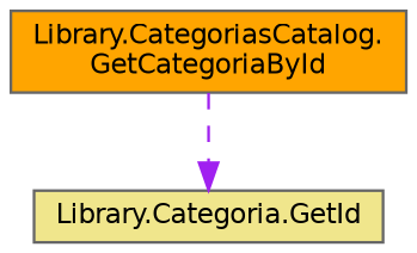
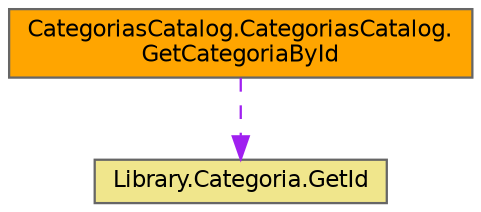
  digraph {
    rankdir=TB
    node [fontname=Helvetica fontsize=10 shape=box style=filled]
-   n1 [color=gray40 fillcolor=orange fontcolor=black height=0.2 label="Library.CategoriasCatalog.\lGetCategoriaById" width=0.4]
+   n1 [color=gray40 fillcolor=orange fontcolor=black height=0.2 label="CategoriasCatalog.CategoriasCatalog.\lGetCategoriaById" width=0.4]
    n2 [color=grey40 fillcolor=khaki height=0.2 label="Library.Categoria.GetId" width=0.4]
    n1 -> n2 [color=purple fontname=Helvetica fontsize=10 labelfontname=Helvetica labelfontsize=10 style=dashed]
  }
